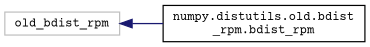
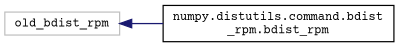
  digraph {
    rankdir=LR
    fontname="Courier Prime"
    node [fillcolor=white fontname="Courier Prime" fontsize=10 shape=record style=filled]
    n1 [color=grey75 height=0.2 label=old_bdist_rpm width=0.4]
-   n2 [color=black height=0.2 label="numpy.distutils.old.bdist\l_rpm.bdist_rpm" width=0.4]
+   n2 [color=black height=0.2 label="numpy.distutils.command.bdist\l_rpm.bdist_rpm" width=0.4]
    n1 -> n2 [color=midnightblue dir=back fontname="Courier Prime" fontsize=10 labelfontname=Helvetica labelfontsize=10 style=solid]
  }
